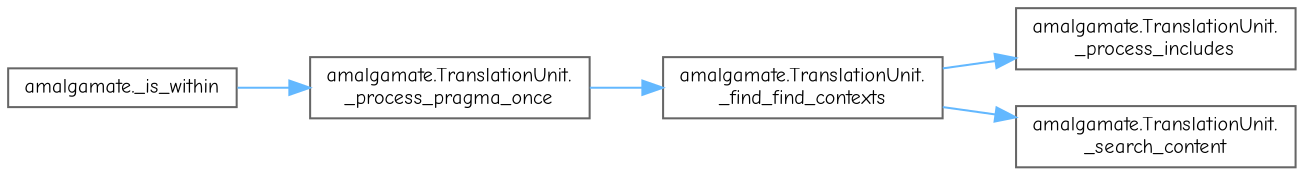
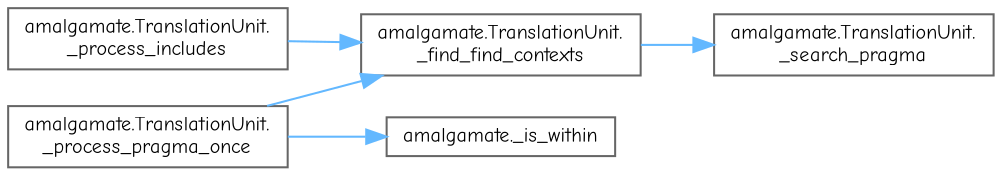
  digraph {
    fontname="Comic Neue"
    rankdir=LR
    node [color=grey40 fillcolor=white fontname="Comic Neue" fontsize=10 shape=box style=filled]
    edge [color=steelblue1 fontname="Comic Neue" fontsize=10 labelfontname=Helvetica labelfontsize=10 style=solid]
    n1 [height=0.2 label="amalgamate.TranslationUnit.\l_process_includes" width=0.4]
    n2 [height=0.2 label="amalgamate.TranslationUnit.\l_find_find_contexts" width=0.4]
    n3 [height=0.2 label="amalgamate.TranslationUnit.\l_process_pragma_once" width=0.4]
    n4 [height=0.2 label="amalgamate._is_within" width=0.4]
-   n5 [height=0.2 label="amalgamate.TranslationUnit.\l_search_content" width=0.4]
-   n2 -> n1
+   n5 [height=0.2 label="amalgamate.TranslationUnit.\l_search_pragma" width=0.4]
+   n1 -> n2
    n2 -> n5
    n3 -> n2
-   n4 -> n3
+   n3 -> n4
  }
